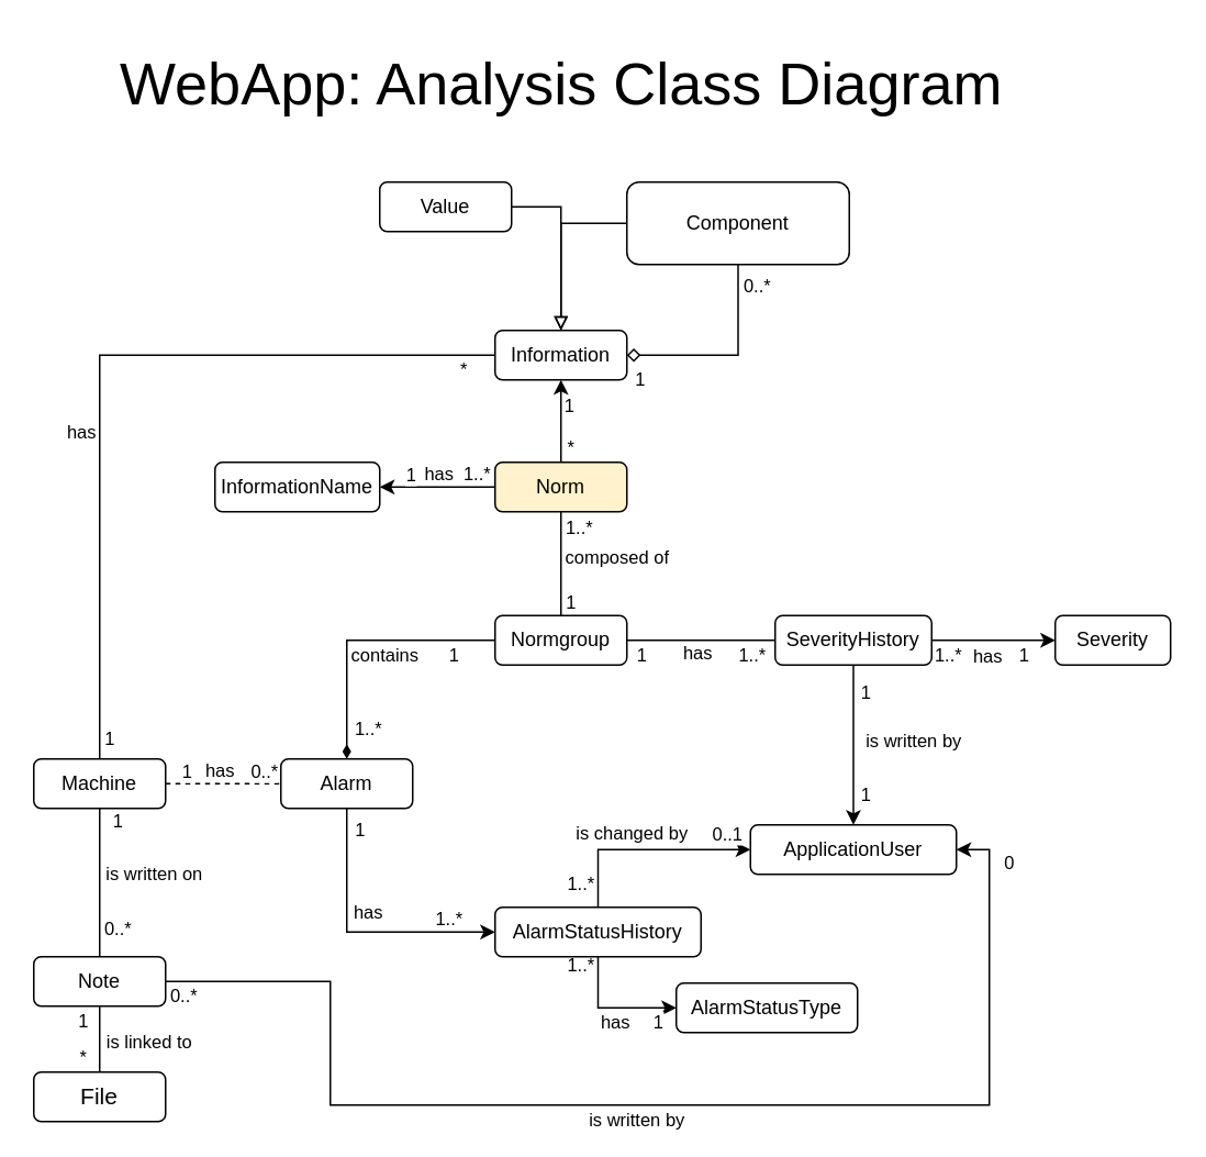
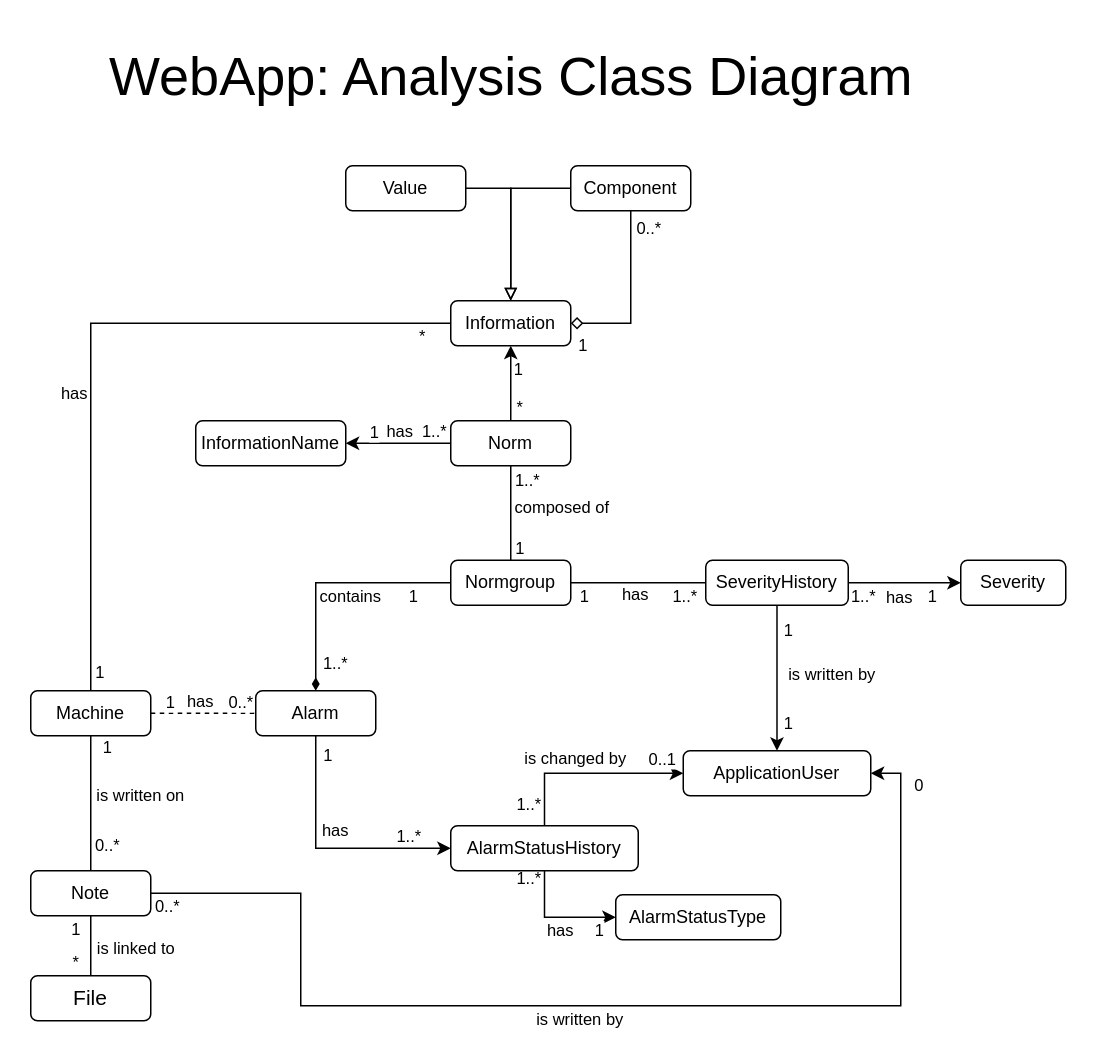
  <mxCell id="0" />
  <mxCell id="1" parent="0" />
  <mxCell id="2" style="edgeStyle=orthogonalEdgeStyle;rounded=0;orthogonalLoop=1;jettySize=auto;html=1;entryX=0.5;entryY=1;entryDx=0;entryDy=0;endArrow=none;endFill=0;" parent="1" source="6" target="15" edge="1"><mxGeometry relative="1" as="geometry" /></mxCell>
  <mxCell id="3" value="*" style="edgeLabel;html=1;align=center;verticalAlign=middle;resizable=0;points=[];" parent="2" connectable="0" vertex="1"><mxGeometry x="-0.572" y="1" relative="1" as="geometry"><mxPoint x="-10" y="-1" as="offset" /></mxGeometry></mxCell>
  <mxCell id="4" value="1" style="edgeLabel;html=1;align=center;verticalAlign=middle;resizable=0;points=[];" parent="2" connectable="0" vertex="1"><mxGeometry x="0.556" y="-1" relative="1" as="geometry"><mxPoint x="-12" y="-1" as="offset" /></mxGeometry></mxCell>
  <mxCell id="5" value="is linked to" style="edgeLabel;html=1;align=center;verticalAlign=middle;resizable=0;points=[];" parent="2" connectable="0" vertex="1"><mxGeometry x="-0.06" y="1" relative="1" as="geometry"><mxPoint x="30" as="offset" /></mxGeometry></mxCell>
  <mxCell id="6" value="&lt;font style=&quot;font-size: 14px;&quot;&gt;File&lt;/font&gt;" style="rounded=1;whiteSpace=wrap;html=1;" parent="1" vertex="1"><mxGeometry x="20" y="650" width="80" height="30" as="geometry" /></mxCell>
  <mxCell id="7" style="edgeStyle=orthogonalEdgeStyle;rounded=0;orthogonalLoop=1;jettySize=auto;html=1;entryX=0.5;entryY=1;entryDx=0;entryDy=0;endArrow=none;endFill=0;" parent="1" source="15" target="24" edge="1"><mxGeometry relative="1" as="geometry" /></mxCell>
  <mxCell id="8" value="0..*" style="edgeLabel;html=1;align=center;verticalAlign=middle;resizable=0;points=[];" parent="7" connectable="0" vertex="1"><mxGeometry x="-0.749" y="1" relative="1" as="geometry"><mxPoint x="11" y="-7" as="offset" /></mxGeometry></mxCell>
  <mxCell id="9" value="1" style="edgeLabel;html=1;align=center;verticalAlign=middle;resizable=0;points=[];" parent="7" connectable="0" vertex="1"><mxGeometry x="0.669" y="-1" relative="1" as="geometry"><mxPoint x="9" y="-8" as="offset" /></mxGeometry></mxCell>
  <mxCell id="10" value="is written on" style="edgeLabel;html=1;align=center;verticalAlign=middle;resizable=0;points=[];" parent="7" connectable="0" vertex="1"><mxGeometry x="-0.106" y="-2" relative="1" as="geometry"><mxPoint x="30" y="-11" as="offset" /></mxGeometry></mxCell>
  <mxCell id="11" style="edgeStyle=orthogonalEdgeStyle;rounded=0;orthogonalLoop=1;jettySize=auto;html=1;entryX=1;entryY=0.5;entryDx=0;entryDy=0;" parent="1" source="15" target="53" edge="1"><mxGeometry relative="1" as="geometry"><Array as="points"><mxPoint x="200" y="595" /><mxPoint x="200" y="670" /><mxPoint x="600" y="670" /><mxPoint x="600" y="515" /></Array></mxGeometry></mxCell>
  <mxCell id="12" value="0..*" style="edgeLabel;html=1;align=center;verticalAlign=middle;resizable=0;points=[];" parent="11" connectable="0" vertex="1"><mxGeometry x="-0.911" y="-2" relative="1" as="geometry"><mxPoint x="-23" y="6" as="offset" /></mxGeometry></mxCell>
  <mxCell id="13" value="0" style="edgeLabel;html=1;align=center;verticalAlign=middle;resizable=0;points=[];" parent="11" connectable="0" vertex="1"><mxGeometry x="0.904" relative="1" as="geometry"><mxPoint x="11" y="-9" as="offset" /></mxGeometry></mxCell>
  <mxCell id="14" value="is written by" style="edgeLabel;html=1;align=center;verticalAlign=middle;resizable=0;points=[];" parent="11" connectable="0" vertex="1"><mxGeometry x="-0.041" relative="1" as="geometry"><mxPoint y="8" as="offset" /></mxGeometry></mxCell>
  <mxCell id="15" value="Note" style="rounded=1;whiteSpace=wrap;html=1;" parent="1" vertex="1"><mxGeometry x="20" y="580" width="80" height="30" as="geometry" /></mxCell>
  <mxCell id="16" style="edgeStyle=orthogonalEdgeStyle;rounded=0;orthogonalLoop=1;jettySize=auto;html=1;entryX=0;entryY=0.5;entryDx=0;entryDy=0;endArrow=none;endFill=0;dashed=1;" parent="1" source="24" target="33" edge="1"><mxGeometry relative="1" as="geometry" /></mxCell>
  <mxCell id="17" value="1" style="edgeLabel;html=1;align=center;verticalAlign=middle;resizable=0;points=[];" parent="16" connectable="0" vertex="1"><mxGeometry x="-0.645" y="-3" relative="1" as="geometry"><mxPoint y="-11" as="offset" /></mxGeometry></mxCell>
  <mxCell id="18" value="0..*" style="edgeLabel;html=1;align=center;verticalAlign=middle;resizable=0;points=[];" parent="16" connectable="0" vertex="1"><mxGeometry x="0.647" y="-1" relative="1" as="geometry"><mxPoint x="1" y="-9" as="offset" /></mxGeometry></mxCell>
  <mxCell id="19" value="has" style="edgeLabel;html=1;align=center;verticalAlign=middle;resizable=0;points=[];" parent="16" connectable="0" vertex="1"><mxGeometry x="-0.073" y="-1" relative="1" as="geometry"><mxPoint y="-10" as="offset" /></mxGeometry></mxCell>
  <mxCell id="20" style="edgeStyle=orthogonalEdgeStyle;rounded=0;orthogonalLoop=1;jettySize=auto;html=1;entryX=0;entryY=0.5;entryDx=0;entryDy=0;exitX=0.5;exitY=0;exitDx=0;exitDy=0;endArrow=none;endFill=0;" parent="1" source="24" target="73" edge="1"><mxGeometry relative="1" as="geometry" /></mxCell>
  <mxCell id="21" value="1" style="edgeLabel;html=1;align=center;verticalAlign=middle;resizable=0;points=[];" parent="20" connectable="0" vertex="1"><mxGeometry x="-0.927" relative="1" as="geometry"><mxPoint x="5" y="5" as="offset" /></mxGeometry></mxCell>
  <mxCell id="22" value="*" style="edgeLabel;html=1;align=center;verticalAlign=middle;resizable=0;points=[];" parent="20" connectable="0" vertex="1"><mxGeometry x="0.908" relative="1" as="geometry"><mxPoint x="2" y="8" as="offset" /></mxGeometry></mxCell>
  <mxCell id="23" value="has" style="edgeLabel;html=1;align=center;verticalAlign=middle;resizable=0;points=[];" parent="20" connectable="0" vertex="1"><mxGeometry x="-0.179" y="-2" relative="1" as="geometry"><mxPoint x="-14" as="offset" /></mxGeometry></mxCell>
  <mxCell id="24" value="Machine" style="rounded=1;whiteSpace=wrap;html=1;" parent="1" vertex="1"><mxGeometry x="20" y="460" width="80" height="30" as="geometry" /></mxCell>
  <mxCell id="25" style="edgeStyle=orthogonalEdgeStyle;rounded=0;orthogonalLoop=1;jettySize=auto;html=1;entryX=0;entryY=0.5;entryDx=0;entryDy=0;exitX=0.5;exitY=0;exitDx=0;exitDy=0;startArrow=diamondThin;startFill=1;endArrow=none;endFill=0;" parent="1" source="33" target="42" edge="1"><mxGeometry relative="1" as="geometry" /></mxCell>
  <mxCell id="26" value="1..*" style="edgeLabel;html=1;align=center;verticalAlign=middle;resizable=0;points=[];" parent="25" connectable="0" vertex="1"><mxGeometry x="-0.748" y="3" relative="1" as="geometry"><mxPoint x="15" y="1" as="offset" /></mxGeometry></mxCell>
  <mxCell id="27" value="1" style="edgeLabel;html=1;align=center;verticalAlign=middle;resizable=0;points=[];" parent="25" connectable="0" vertex="1"><mxGeometry x="0.685" relative="1" as="geometry"><mxPoint y="8" as="offset" /></mxGeometry></mxCell>
  <mxCell id="28" value="contains" style="edgeLabel;html=1;align=center;verticalAlign=middle;resizable=0;points=[];" parent="25" connectable="0" vertex="1"><mxGeometry x="-0.231" y="3" relative="1" as="geometry"><mxPoint x="25" y="-2" as="offset" /></mxGeometry></mxCell>
  <mxCell id="29" style="edgeStyle=orthogonalEdgeStyle;rounded=0;orthogonalLoop=1;jettySize=auto;html=1;exitX=0.5;exitY=1;exitDx=0;exitDy=0;entryX=0;entryY=0.5;entryDx=0;entryDy=0;" parent="1" source="33" target="51" edge="1"><mxGeometry relative="1" as="geometry" /></mxCell>
  <mxCell id="30" value="1..*" style="edgeLabel;html=1;align=center;verticalAlign=middle;resizable=0;points=[];" parent="29" connectable="0" vertex="1"><mxGeometry x="0.621" relative="1" as="geometry"><mxPoint x="2" y="-9" as="offset" /></mxGeometry></mxCell>
  <mxCell id="31" value="1" style="edgeLabel;html=1;align=center;verticalAlign=middle;resizable=0;points=[];" parent="29" connectable="0" vertex="1"><mxGeometry x="-0.858" relative="1" as="geometry"><mxPoint x="7" as="offset" /></mxGeometry></mxCell>
  <mxCell id="32" value="has" style="edgeLabel;html=1;align=center;verticalAlign=middle;resizable=0;points=[];" parent="29" connectable="0" vertex="1"><mxGeometry x="-0.288" y="-3" relative="1" as="geometry"><mxPoint x="15" y="3" as="offset" /></mxGeometry></mxCell>
  <mxCell id="33" value="Alarm" style="rounded=1;whiteSpace=wrap;html=1;" parent="1" vertex="1"><mxGeometry x="170" y="460" width="80" height="30" as="geometry" /></mxCell>
  <mxCell id="34" style="edgeStyle=orthogonalEdgeStyle;rounded=0;orthogonalLoop=1;jettySize=auto;html=1;entryX=0;entryY=0.5;entryDx=0;entryDy=0;endArrow=none;endFill=0;" parent="1" source="42" target="62" edge="1"><mxGeometry relative="1" as="geometry" /></mxCell>
  <mxCell id="35" value="1" style="edgeLabel;html=1;align=center;verticalAlign=middle;resizable=0;points=[];" parent="34" connectable="0" vertex="1"><mxGeometry x="-0.818" y="-2" relative="1" as="geometry"><mxPoint y="6" as="offset" /></mxGeometry></mxCell>
  <mxCell id="36" value="1..*" style="edgeLabel;html=1;align=center;verticalAlign=middle;resizable=0;points=[];" parent="34" connectable="0" vertex="1"><mxGeometry x="0.636" y="-2" relative="1" as="geometry"><mxPoint x="1" y="6" as="offset" /></mxGeometry></mxCell>
  <mxCell id="37" value="has" style="edgeLabel;html=1;align=center;verticalAlign=middle;resizable=0;points=[];" parent="34" connectable="0" vertex="1"><mxGeometry x="-0.118" y="1" relative="1" as="geometry"><mxPoint x="2" y="8" as="offset" /></mxGeometry></mxCell>
  <mxCell id="38" style="edgeStyle=orthogonalEdgeStyle;rounded=0;orthogonalLoop=1;jettySize=auto;html=1;entryX=0.5;entryY=1;entryDx=0;entryDy=0;endArrow=none;endFill=0;" parent="1" source="42" target="70" edge="1"><mxGeometry relative="1" as="geometry" /></mxCell>
  <mxCell id="39" value="1" style="edgeLabel;html=1;align=center;verticalAlign=middle;resizable=0;points=[];" parent="38" connectable="0" vertex="1"><mxGeometry x="-0.713" y="-1" relative="1" as="geometry"><mxPoint x="4" as="offset" /></mxGeometry></mxCell>
  <mxCell id="40" value="1..*" style="edgeLabel;html=1;align=center;verticalAlign=middle;resizable=0;points=[];" parent="38" connectable="0" vertex="1"><mxGeometry x="0.656" y="-1" relative="1" as="geometry"><mxPoint x="9" y="-2" as="offset" /></mxGeometry></mxCell>
  <mxCell id="41" value="composed of" style="edgeLabel;html=1;align=center;verticalAlign=middle;resizable=0;points=[];" parent="38" connectable="0" vertex="1"><mxGeometry x="0.128" relative="1" as="geometry"><mxPoint x="33" as="offset" /></mxGeometry></mxCell>
  <mxCell id="42" value="Normgroup" style="rounded=1;whiteSpace=wrap;html=1;" parent="1" vertex="1"><mxGeometry x="300" y="373" width="80" height="30" as="geometry" /></mxCell>
  <mxCell id="43" style="edgeStyle=orthogonalEdgeStyle;rounded=0;orthogonalLoop=1;jettySize=auto;html=1;entryX=0;entryY=0.5;entryDx=0;entryDy=0;exitX=0.5;exitY=1;exitDx=0;exitDy=0;" parent="1" source="51" target="52" edge="1"><mxGeometry relative="1" as="geometry" /></mxCell>
  <mxCell id="44" value="1..*" style="edgeLabel;html=1;align=center;verticalAlign=middle;resizable=0;points=[];" parent="43" connectable="0" vertex="1"><mxGeometry x="-0.891" relative="1" as="geometry"><mxPoint x="-11" as="offset" /></mxGeometry></mxCell>
  <mxCell id="45" value="1" style="edgeLabel;html=1;align=center;verticalAlign=middle;resizable=0;points=[];" parent="43" connectable="0" vertex="1"><mxGeometry x="0.672" relative="1" as="geometry"><mxPoint x="1" y="8" as="offset" /></mxGeometry></mxCell>
  <mxCell id="46" value="has" style="edgeLabel;html=1;align=center;verticalAlign=middle;resizable=0;points=[];" parent="43" connectable="0" vertex="1"><mxGeometry x="0.048" y="-2" relative="1" as="geometry"><mxPoint y="6" as="offset" /></mxGeometry></mxCell>
  <mxCell id="47" style="edgeStyle=orthogonalEdgeStyle;rounded=0;orthogonalLoop=1;jettySize=auto;html=1;entryX=0;entryY=0.5;entryDx=0;entryDy=0;exitX=0.5;exitY=0;exitDx=0;exitDy=0;" parent="1" source="51" target="53" edge="1"><mxGeometry relative="1" as="geometry" /></mxCell>
  <mxCell id="48" value="1..*" style="edgeLabel;html=1;align=center;verticalAlign=middle;resizable=0;points=[];" parent="47" connectable="0" vertex="1"><mxGeometry x="-0.843" y="1" relative="1" as="geometry"><mxPoint x="-10" y="-5" as="offset" /></mxGeometry></mxCell>
  <mxCell id="49" value="0..1" style="edgeLabel;html=1;align=center;verticalAlign=middle;resizable=0;points=[];" parent="47" connectable="0" vertex="1"><mxGeometry x="0.775" y="1" relative="1" as="geometry"><mxPoint y="-9" as="offset" /></mxGeometry></mxCell>
  <mxCell id="50" value="is changed by" style="edgeLabel;html=1;align=center;verticalAlign=middle;resizable=0;points=[];" parent="47" connectable="0" vertex="1"><mxGeometry x="0.031" relative="1" as="geometry"><mxPoint x="-11" y="-11" as="offset" /></mxGeometry></mxCell>
  <mxCell id="51" value="AlarmStatusHistory" style="rounded=1;whiteSpace=wrap;html=1;" parent="1" vertex="1"><mxGeometry x="300" y="550" width="125" height="30" as="geometry" /></mxCell>
  <mxCell id="52" value="AlarmStatusType" style="rounded=1;whiteSpace=wrap;html=1;" parent="1" vertex="1"><mxGeometry x="410" y="596" width="110" height="30" as="geometry" /></mxCell>
  <mxCell id="53" value="ApplicationUser" style="rounded=1;whiteSpace=wrap;html=1;" parent="1" vertex="1"><mxGeometry x="455" y="500" width="125" height="30" as="geometry" /></mxCell>
  <mxCell id="54" style="edgeStyle=orthogonalEdgeStyle;rounded=0;orthogonalLoop=1;jettySize=auto;html=1;exitX=1;exitY=0.5;exitDx=0;exitDy=0;entryX=0;entryY=0.5;entryDx=0;entryDy=0;" parent="1" source="62" target="72" edge="1"><mxGeometry relative="1" as="geometry" /></mxCell>
  <mxCell id="55" value="1..*" style="edgeLabel;html=1;align=center;verticalAlign=middle;resizable=0;points=[];" parent="54" connectable="0" vertex="1"><mxGeometry x="-0.759" relative="1" as="geometry"><mxPoint y="8" as="offset" /></mxGeometry></mxCell>
  <mxCell id="56" value="1" style="edgeLabel;html=1;align=center;verticalAlign=middle;resizable=0;points=[];" parent="54" connectable="0" vertex="1"><mxGeometry x="0.407" y="-1" relative="1" as="geometry"><mxPoint x="2" y="7" as="offset" /></mxGeometry></mxCell>
  <mxCell id="57" value="has" style="edgeLabel;html=1;align=center;verticalAlign=middle;resizable=0;points=[];" parent="54" connectable="0" vertex="1"><mxGeometry x="-0.169" relative="1" as="geometry"><mxPoint x="2" y="9" as="offset" /></mxGeometry></mxCell>
  <mxCell id="58" style="edgeStyle=orthogonalEdgeStyle;rounded=0;orthogonalLoop=1;jettySize=auto;html=1;exitX=0.5;exitY=1;exitDx=0;exitDy=0;entryX=0.5;entryY=0;entryDx=0;entryDy=0;" parent="1" source="62" target="53" edge="1"><mxGeometry relative="1" as="geometry" /></mxCell>
  <mxCell id="59" value="1" style="edgeLabel;html=1;align=center;verticalAlign=middle;resizable=0;points=[];" parent="58" connectable="0" vertex="1"><mxGeometry x="-0.68" y="1" relative="1" as="geometry"><mxPoint x="6" as="offset" /></mxGeometry></mxCell>
  <mxCell id="60" value="1" style="edgeLabel;html=1;align=center;verticalAlign=middle;resizable=0;points=[];" parent="58" connectable="0" vertex="1"><mxGeometry x="0.608" y="2" relative="1" as="geometry"><mxPoint x="5" as="offset" /></mxGeometry></mxCell>
  <mxCell id="61" value="is written by" style="edgeLabel;html=1;align=center;verticalAlign=middle;resizable=0;points=[];" parent="58" connectable="0" vertex="1"><mxGeometry x="-0.088" y="1" relative="1" as="geometry"><mxPoint x="35" y="1" as="offset" /></mxGeometry></mxCell>
  <mxCell id="62" value="SeverityHistory" style="rounded=1;whiteSpace=wrap;html=1;" parent="1" vertex="1"><mxGeometry x="470" y="373" width="95" height="30" as="geometry" /></mxCell>
  <mxCell id="63" style="edgeStyle=orthogonalEdgeStyle;rounded=0;orthogonalLoop=1;jettySize=auto;html=1;entryX=1;entryY=0.5;entryDx=0;entryDy=0;" parent="1" source="70" target="71" edge="1"><mxGeometry relative="1" as="geometry" /></mxCell>
  <mxCell id="64" value="has" style="edgeLabel;html=1;align=center;verticalAlign=middle;resizable=0;points=[];" parent="63" connectable="0" vertex="1"><mxGeometry x="0.131" y="1" relative="1" as="geometry"><mxPoint x="5" y="-10" as="offset" /></mxGeometry></mxCell>
  <mxCell id="65" value="1..*" style="edgeLabel;html=1;align=center;verticalAlign=middle;resizable=0;points=[];" parent="63" connectable="0" vertex="1"><mxGeometry x="-0.596" y="-1" relative="1" as="geometry"><mxPoint x="2" y="-8" as="offset" /></mxGeometry></mxCell>
  <mxCell id="66" value="1" style="edgeLabel;html=1;align=center;verticalAlign=middle;resizable=0;points=[];" parent="63" connectable="0" vertex="1"><mxGeometry x="0.495" y="1" relative="1" as="geometry"><mxPoint y="-9" as="offset" /></mxGeometry></mxCell>
  <mxCell id="67" style="edgeStyle=orthogonalEdgeStyle;rounded=0;orthogonalLoop=1;jettySize=auto;html=1;entryX=0.5;entryY=1;entryDx=0;entryDy=0;" parent="1" source="70" target="73" edge="1"><mxGeometry relative="1" as="geometry" /></mxCell>
  <mxCell id="68" value="*" style="edgeLabel;html=1;align=center;verticalAlign=middle;resizable=0;points=[];" parent="67" connectable="0" vertex="1"><mxGeometry x="-0.601" y="-2" relative="1" as="geometry"><mxPoint x="3" as="offset" /></mxGeometry></mxCell>
  <mxCell id="69" value="1" style="edgeLabel;html=1;align=center;verticalAlign=middle;resizable=0;points=[];" parent="67" connectable="0" vertex="1"><mxGeometry x="0.612" relative="1" as="geometry"><mxPoint x="4" y="5" as="offset" /></mxGeometry></mxCell>
- <mxCell id="70" value="Norm" style="rounded=1;whiteSpace=wrap;html=1;fillColor=#fff2cc;" parent="1" vertex="1"><mxGeometry x="300" y="280" width="80" height="30" as="geometry" /></mxCell>
+ <mxCell id="70" value="Norm" style="rounded=1;whiteSpace=wrap;html=1;" parent="1" vertex="1"><mxGeometry x="300" y="280" width="80" height="30" as="geometry" /></mxCell>
  <mxCell id="71" value="InformationName" style="rounded=1;whiteSpace=wrap;html=1;" parent="1" vertex="1"><mxGeometry x="130" y="280" width="100" height="30" as="geometry" /></mxCell>
  <mxCell id="72" value="Severity" style="rounded=1;whiteSpace=wrap;html=1;" parent="1" vertex="1"><mxGeometry x="640" y="373" width="70" height="30" as="geometry" /></mxCell>
  <mxCell id="73" value="Information" style="rounded=1;whiteSpace=wrap;html=1;" parent="1" vertex="1"><mxGeometry x="300" y="200" width="80" height="30" as="geometry" /></mxCell>
  <mxCell id="74" style="edgeStyle=orthogonalEdgeStyle;rounded=0;orthogonalLoop=1;jettySize=auto;html=1;entryX=0.5;entryY=0;entryDx=0;entryDy=0;endArrow=block;endFill=0;exitX=1;exitY=0.5;exitDx=0;exitDy=0;" parent="1" source="75" target="73" edge="1"><mxGeometry relative="1" as="geometry" /></mxCell>
  <mxCell id="75" value="Value" style="rounded=1;whiteSpace=wrap;html=1;" parent="1" vertex="1"><mxGeometry x="230" y="110" width="80" height="30" as="geometry" /></mxCell>
  <mxCell id="76" style="edgeStyle=orthogonalEdgeStyle;rounded=0;orthogonalLoop=1;jettySize=auto;html=1;entryX=0.5;entryY=0;entryDx=0;entryDy=0;endArrow=block;endFill=0;exitX=0;exitY=0.5;exitDx=0;exitDy=0;" parent="1" source="80" target="73" edge="1"><mxGeometry relative="1" as="geometry" /></mxCell>
  <mxCell id="77" style="edgeStyle=orthogonalEdgeStyle;rounded=0;orthogonalLoop=1;jettySize=auto;html=1;entryX=1;entryY=0.5;entryDx=0;entryDy=0;endArrow=diamond;endFill=0;startArrow=none;startFill=0;exitX=0.5;exitY=1;exitDx=0;exitDy=0;" parent="1" source="80" target="73" edge="1"><mxGeometry relative="1" as="geometry" /></mxCell>
  <mxCell id="78" value="1" style="edgeLabel;html=1;align=center;verticalAlign=middle;resizable=0;points=[];" parent="77" connectable="0" vertex="1"><mxGeometry x="0.84" y="1" relative="1" as="geometry"><mxPoint x="-2" y="13" as="offset" /></mxGeometry></mxCell>
  <mxCell id="79" value="0..*" style="edgeLabel;html=1;align=center;verticalAlign=middle;resizable=0;points=[];" parent="77" connectable="0" vertex="1"><mxGeometry x="-0.812" y="1" relative="1" as="geometry"><mxPoint x="10" as="offset" /></mxGeometry></mxCell>
- <mxCell id="80" value="Component" style="rounded=1;whiteSpace=wrap;html=1;" parent="1" vertex="1"><mxGeometry x="380" y="110" width="135" height="50" as="geometry" /></mxCell>
+ <mxCell id="80" value="Component" style="rounded=1;whiteSpace=wrap;html=1;" parent="1" vertex="1"><mxGeometry x="380" y="110" width="80" height="30" as="geometry" /></mxCell>
  <mxCell id="81" value="&lt;font style=&quot;font-size: 36px;&quot;&gt;WebApp: Analysis Class Diagram&lt;/font&gt;" style="text;html=1;align=center;verticalAlign=middle;resizable=0;points=[];autosize=1;strokeColor=none;fillColor=none;" parent="1" vertex="1"><mxGeometry x="60" y="20" width="560" height="60" as="geometry" /></mxCell>
